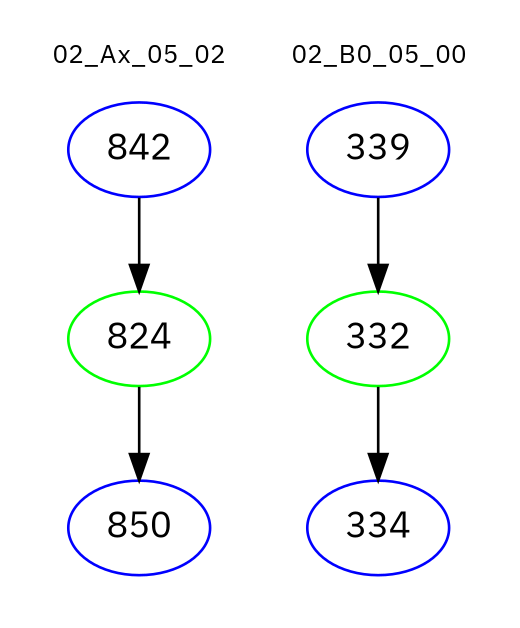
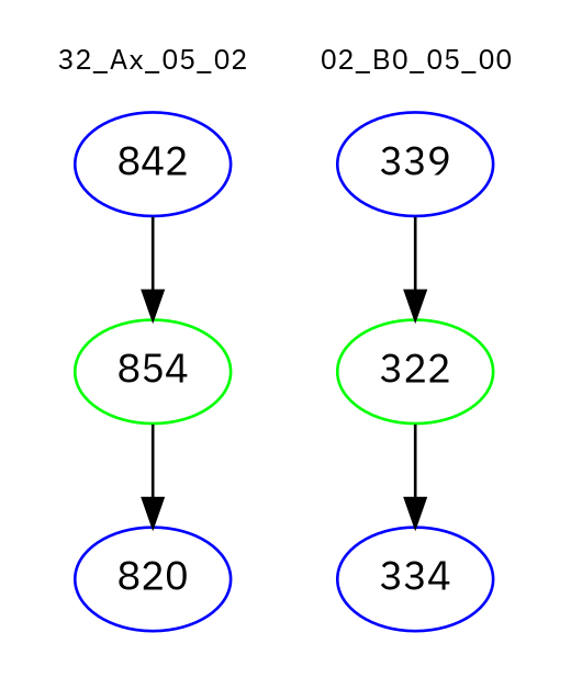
  digraph {
    fontname="IBM Plex Sans"
    node [color=blue fontname="IBM Plex Sans"]
    edge [color=black fontname="IBM Plex Sans"]
    n1 [label=842]
-   n2 [color=green label=824]
-   n3 [label=850]
+   n2 [color=green label=854]
+   n3 [label=820]
    n4 [label=339]
-   n5 [color=green label=332]
+   n5 [color=green label=322]
    n6 [label=334]
    subgraph cluster_1 {
      color=white
      fontsize=10
-     label="02_Ax_05_02"
+     label="32_Ax_05_02"
      n1
      n2
      n3
    }
    subgraph cluster_2 {
      color=white
      fontsize=10
      label="02_B0_05_00"
      n4
      n5
      n6
    }
    n1 -> n2
    n2 -> n3
    n4 -> n5
    n5 -> n6
  }
